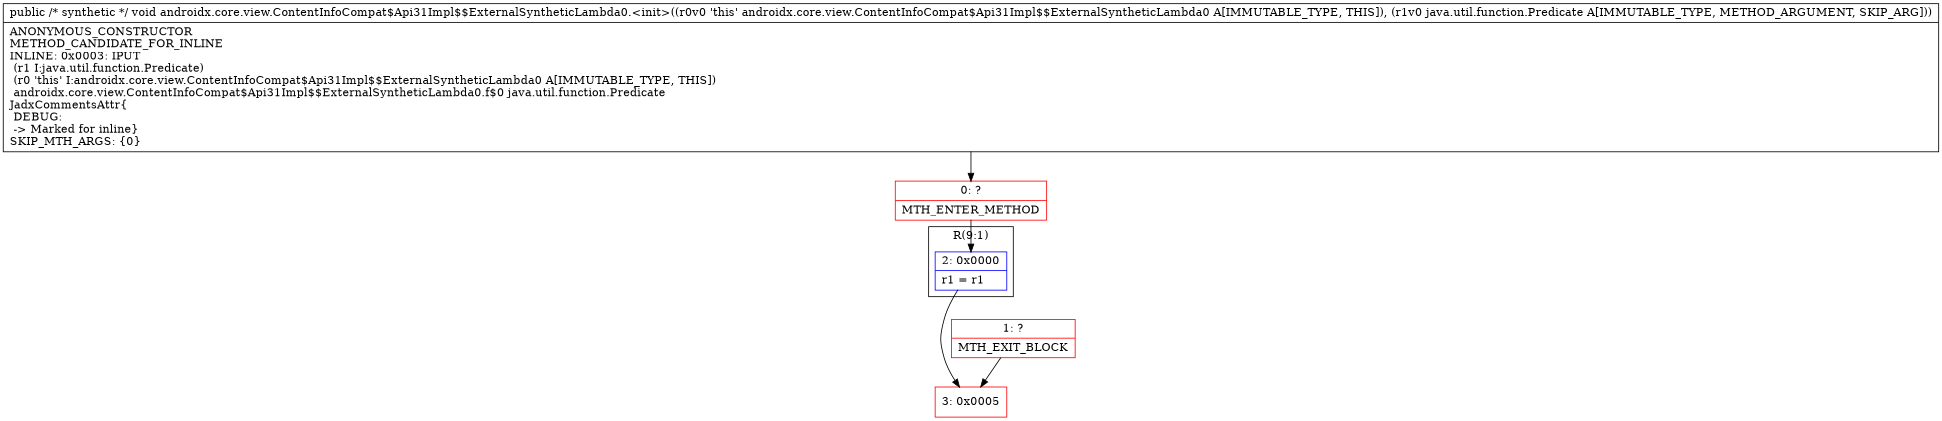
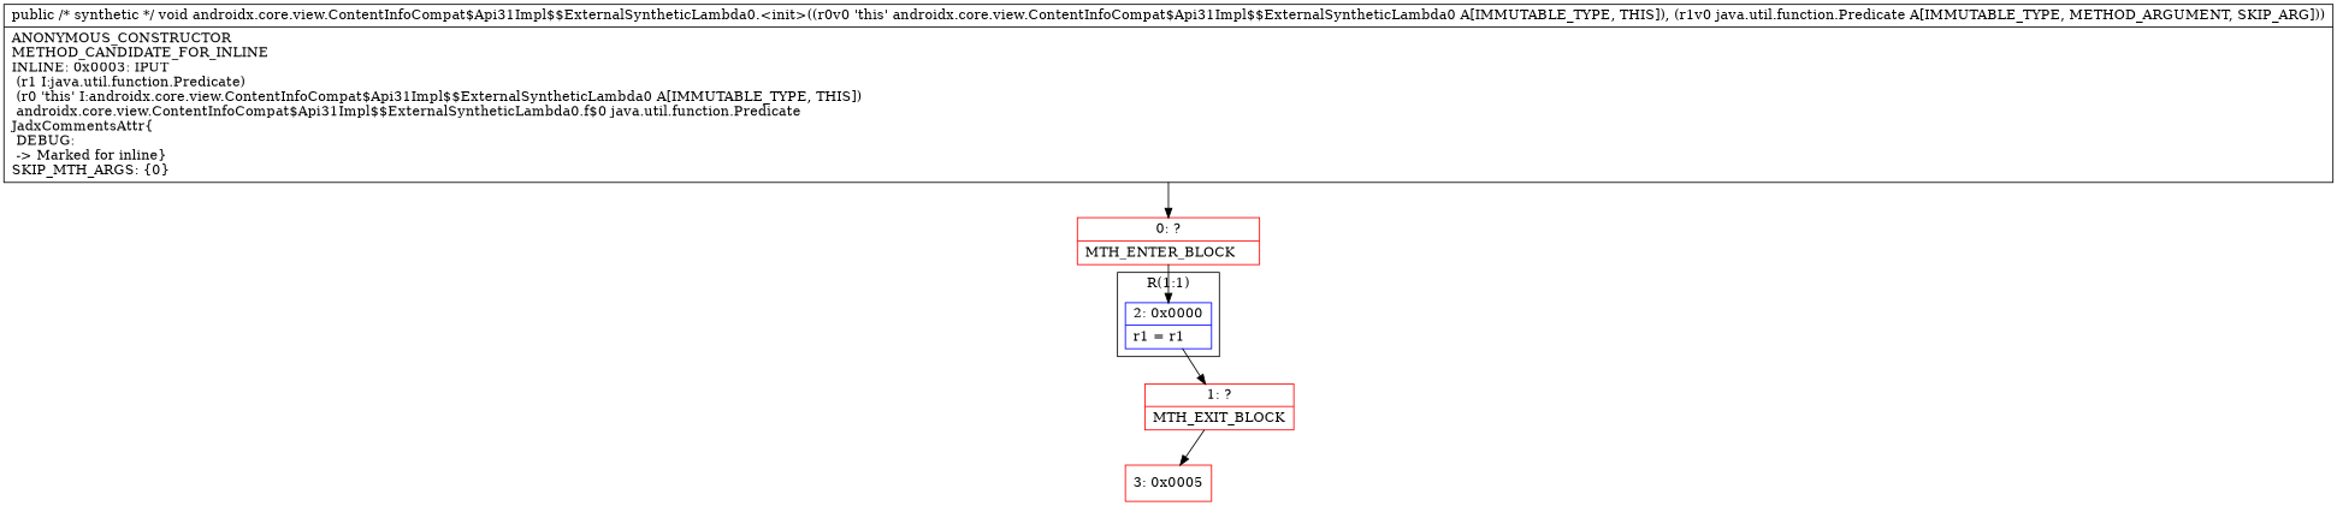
  digraph {
    node [color=red shape=record]
    n1 [color=blue label="{2\:\ 0x0000|r1 = r1\l}"]
    n2 [label="{3\:\ 0x0005}"]
-   n3 [label="{0\:\ ?|MTH_ENTER_METHOD\l}"]
+   n3 [label="{0\:\ ?|MTH_ENTER_BLOCK\l}"]
    n4 [label="{1\:\ ?|MTH_EXIT_BLOCK\l}"]
    n5 [label="{public \/* synthetic *\/ void androidx.core.view.ContentInfoCompat$Api31Impl$$ExternalSyntheticLambda0.\<init\>((r0v0 'this' androidx.core.view.ContentInfoCompat$Api31Impl$$ExternalSyntheticLambda0 A[IMMUTABLE_TYPE, THIS]), (r1v0 java.util.function.Predicate A[IMMUTABLE_TYPE, METHOD_ARGUMENT, SKIP_ARG]))  | ANONYMOUS_CONSTRUCTOR\lMETHOD_CANDIDATE_FOR_INLINE\lINLINE: 0x0003: IPUT  \l  (r1 I:java.util.function.Predicate)\l  (r0 'this' I:androidx.core.view.ContentInfoCompat$Api31Impl$$ExternalSyntheticLambda0 A[IMMUTABLE_TYPE, THIS])\l androidx.core.view.ContentInfoCompat$Api31Impl$$ExternalSyntheticLambda0.f$0 java.util.function.Predicate\lJadxCommentsAttr\{\l DEBUG: \l \-\> Marked for inline\}\lSKIP_MTH_ARGS: \{0\}\l}" color=""]
    subgraph cluster_1 {
-     label="R(9:1)"
+     label="R(1:1)"
      n1
    }
-   n1 -> n2
+   n1 -> n4
    n3 -> n1
    n4 -> n2
    n5 -> n3
  }
